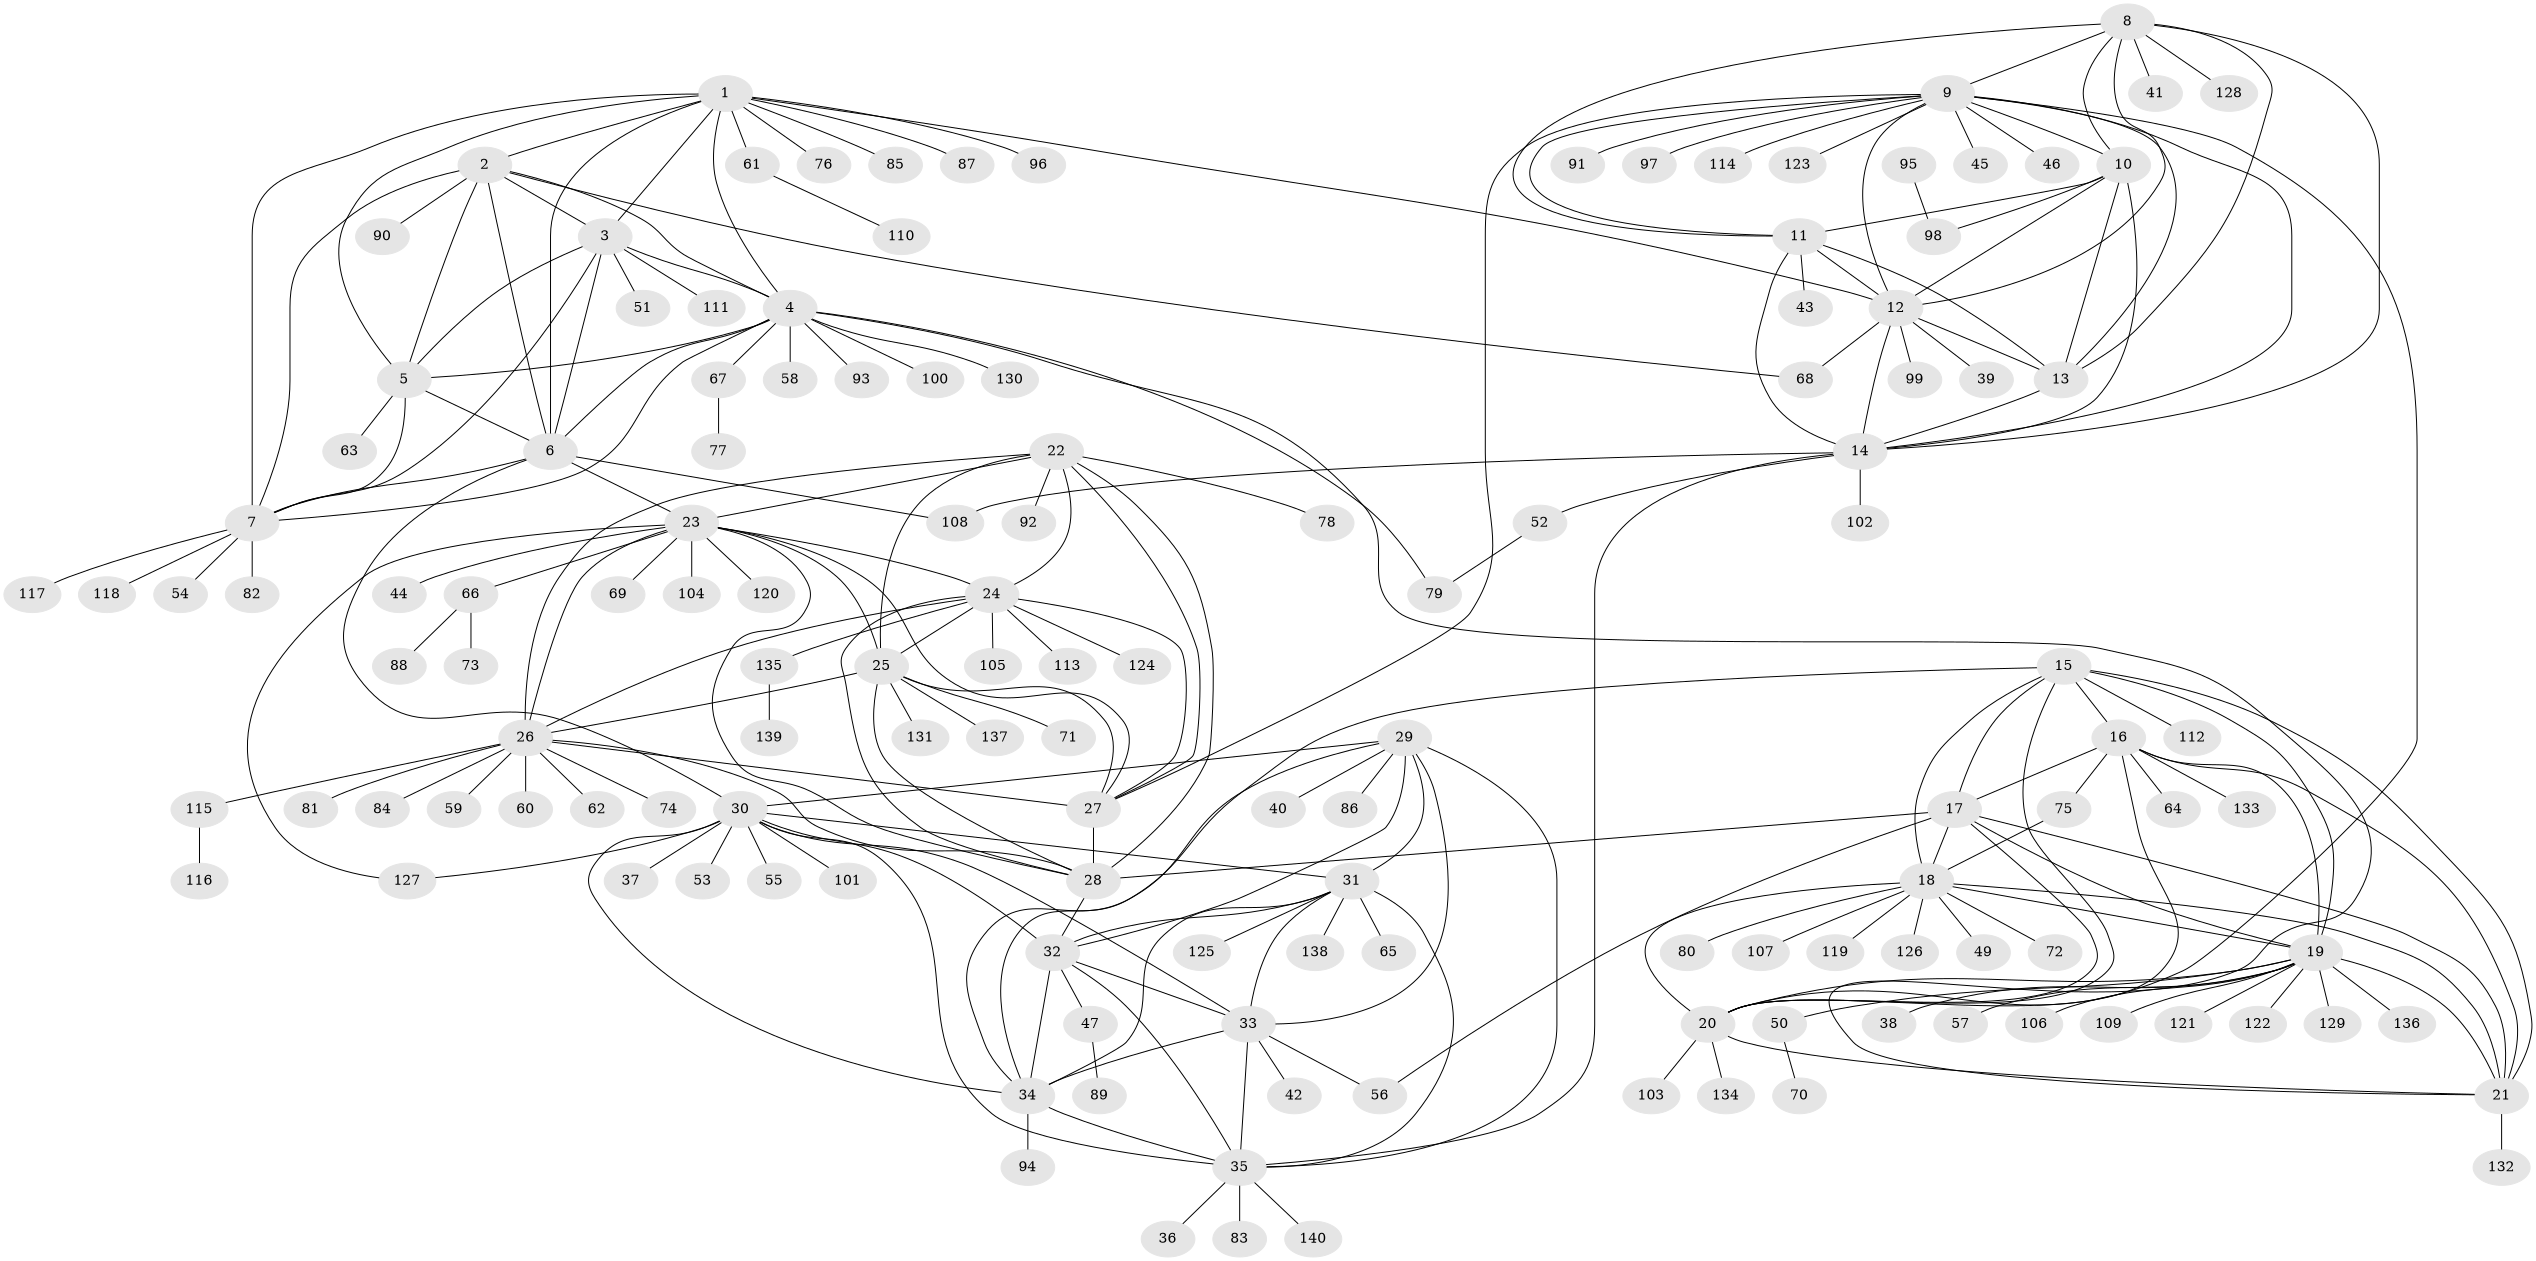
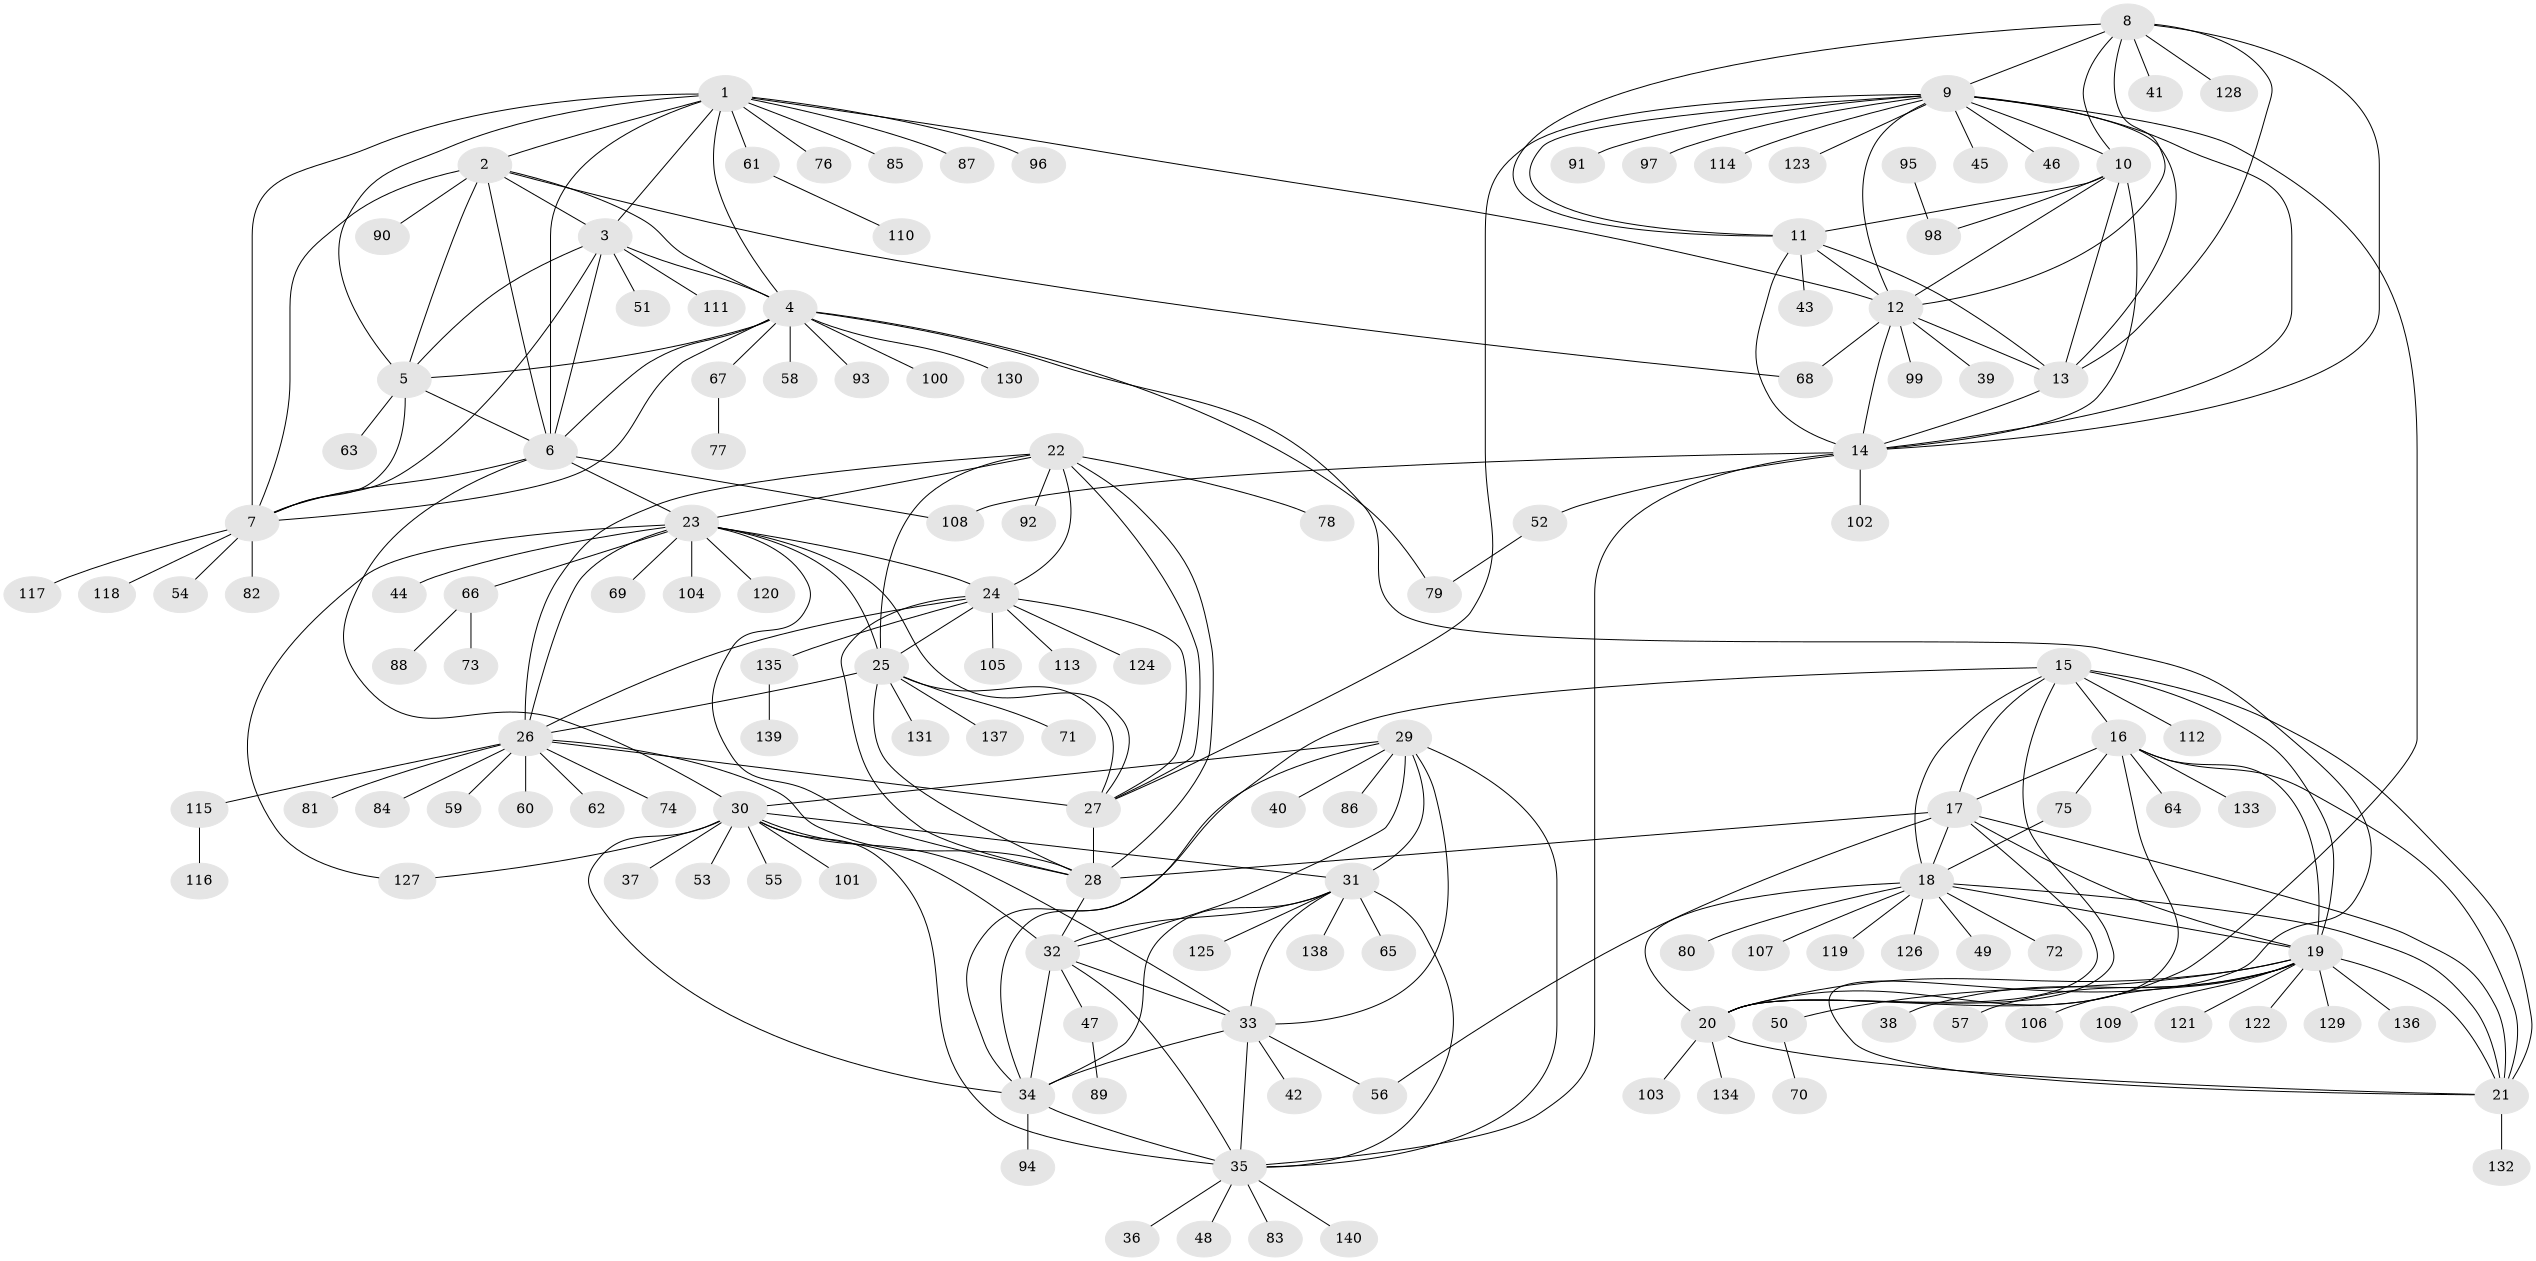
  graph {
    node [color=gray90 style=filled]
    1
    2
    3
    4
    5
    6
    7
    12
    61
    76
    85
    87
    96
    68
    90
    51
    111
    21
    58
    67
    79
    93
    100
    130
    63
    23
    30
    108
    54
    82
    117
    118
    13
    14
    39
    99
    110
    132
    77
    27
    28
    24
    25
    26
    44
    66
    69
    104
    120
    127
    35
    34
    32
    31
    33
    37
    53
    55
    101
    8
    9
    10
    11
    41
    128
    20
    45
    46
    91
    97
    114
    123
    98
    43
    52
    102
    103
    134
    95
    36
+   48
    83
    140
    15
    16
    17
    18
    19
    112
    64
    75
    133
    56
    49
    72
    80
    107
    119
    126
    38
    50
    57
    106
    109
    121
    122
    129
    136
    94
    70
    22
    78
    92
    105
    113
    124
    135
    71
    131
    137
    59
    60
    62
    74
    81
    84
    115
    73
    88
    139
    116
    47
    29
    40
    86
    65
    125
    138
    42
    89
    1 -- 2
    1 -- 3
    1 -- 4
    1 -- 5
    1 -- 6
    1 -- 7
    1 -- 12
    1 -- 61
    1 -- 76
    1 -- 85
    1 -- 87
    1 -- 96
    2 -- 3
    2 -- 4
    2 -- 5
    2 -- 6
    2 -- 7
    2 -- 68
    2 -- 90
    3 -- 4
    3 -- 5
    3 -- 6
    3 -- 7
    3 -- 51
    3 -- 111
    4 -- 5
    4 -- 6
    4 -- 7
    4 -- 21
    4 -- 58
    4 -- 67
    4 -- 79
    4 -- 93
    4 -- 100
    4 -- 130
    5 -- 6
    5 -- 7
    5 -- 63
    6 -- 7
    6 -- 23
    6 -- 30
    6 -- 108
    7 -- 54
    7 -- 82
    7 -- 117
    7 -- 118
    12 -- 68
    12 -- 13
    12 -- 14
    12 -- 39
    12 -- 99
    61 -- 110
    21 -- 132
    67 -- 77
    23 -- 27
    23 -- 28
    23 -- 24
    23 -- 25
    23 -- 26
    23 -- 44
    23 -- 66
    23 -- 69
    23 -- 104
    23 -- 120
    23 -- 127
    30 -- 127
    30 -- 35
    30 -- 34
    30 -- 32
    30 -- 31
    30 -- 33
    30 -- 37
    30 -- 53
    30 -- 55
    30 -- 101
    13 -- 14
    14 -- 108
    14 -- 35
    14 -- 52
    14 -- 102
    27 -- 28
    28 -- 32
    24 -- 27
    24 -- 28
    24 -- 25
    24 -- 26
    24 -- 105
    24 -- 113
    24 -- 124
    24 -- 135
    25 -- 27
    25 -- 28
    25 -- 26
    25 -- 71
    25 -- 131
    25 -- 137
    26 -- 27
    26 -- 28
    26 -- 59
    26 -- 60
    26 -- 62
    26 -- 74
    26 -- 81
    26 -- 84
    26 -- 115
    66 -- 73
    66 -- 88
    35 -- 36
+   35 -- 48
    35 -- 83
    35 -- 140
    34 -- 35
    34 -- 94
    32 -- 35
    32 -- 34
    32 -- 33
    32 -- 47
    31 -- 35
    31 -- 34
    31 -- 32
    31 -- 33
    31 -- 65
    31 -- 125
    31 -- 138
    33 -- 35
    33 -- 34
    33 -- 56
    33 -- 42
    8 -- 12
    8 -- 13
    8 -- 14
    8 -- 9
    8 -- 10
    8 -- 11
    8 -- 41
    8 -- 128
    9 -- 12
    9 -- 13
    9 -- 14
    9 -- 27
    9 -- 10
    9 -- 11
    9 -- 20
    9 -- 45
    9 -- 46
    9 -- 91
    9 -- 97
    9 -- 114
    9 -- 123
    10 -- 12
    10 -- 13
    10 -- 14
    10 -- 11
    10 -- 98
    11 -- 12
    11 -- 13
    11 -- 14
    11 -- 43
    20 -- 21
    20 -- 103
    20 -- 134
    52 -- 79
    95 -- 98
    15 -- 21
    15 -- 34
    15 -- 20
    15 -- 16
    15 -- 17
    15 -- 18
    15 -- 19
    15 -- 112
    16 -- 21
    16 -- 20
    16 -- 17
    16 -- 19
    16 -- 64
    16 -- 75
    16 -- 133
    17 -- 21
    17 -- 28
    17 -- 20
    17 -- 18
    17 -- 19
    17 -- 56
    18 -- 21
    18 -- 20
    18 -- 19
    18 -- 49
    18 -- 72
    18 -- 80
    18 -- 107
    18 -- 119
    18 -- 126
    19 -- 21
    19 -- 20
    19 -- 38
    19 -- 50
    19 -- 57
    19 -- 106
    19 -- 109
    19 -- 121
    19 -- 122
    19 -- 129
    19 -- 136
    75 -- 18
    50 -- 70
    22 -- 23
    22 -- 27
    22 -- 28
    22 -- 24
    22 -- 25
    22 -- 26
    22 -- 78
    22 -- 92
    135 -- 139
    115 -- 116
    47 -- 89
    29 -- 30
    29 -- 35
    29 -- 34
    29 -- 32
    29 -- 31
    29 -- 33
    29 -- 40
    29 -- 86
  }
